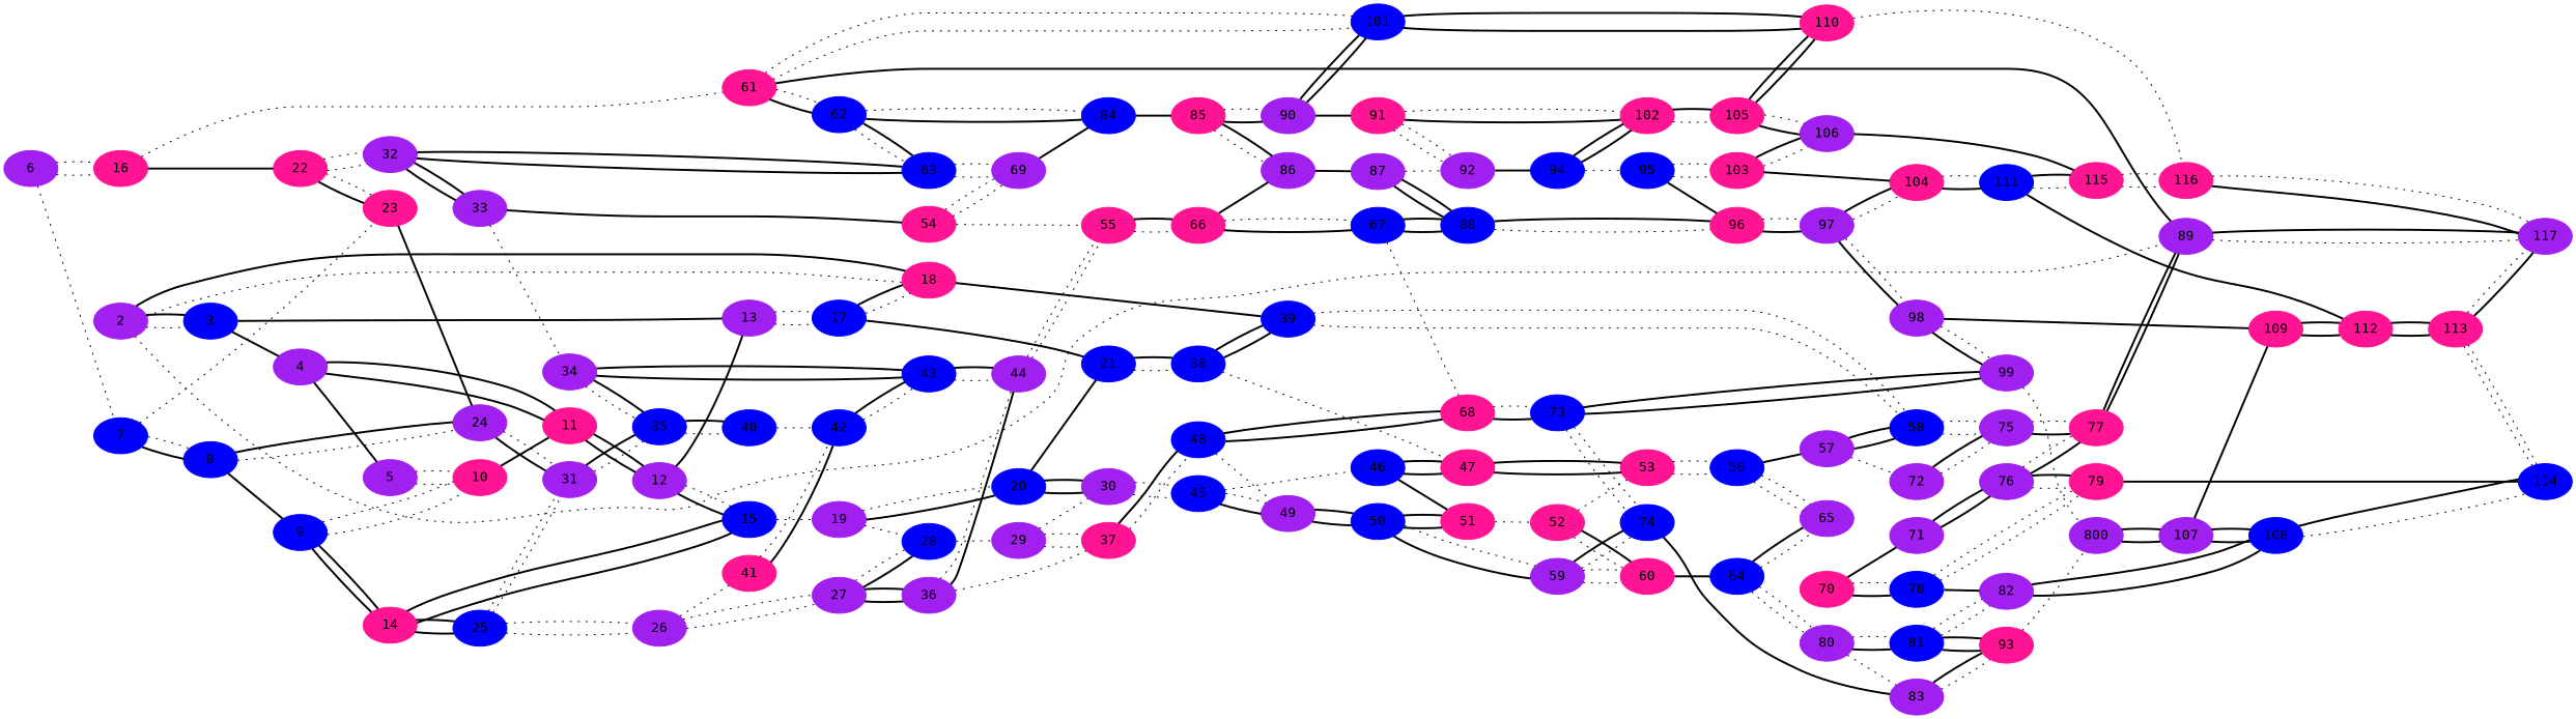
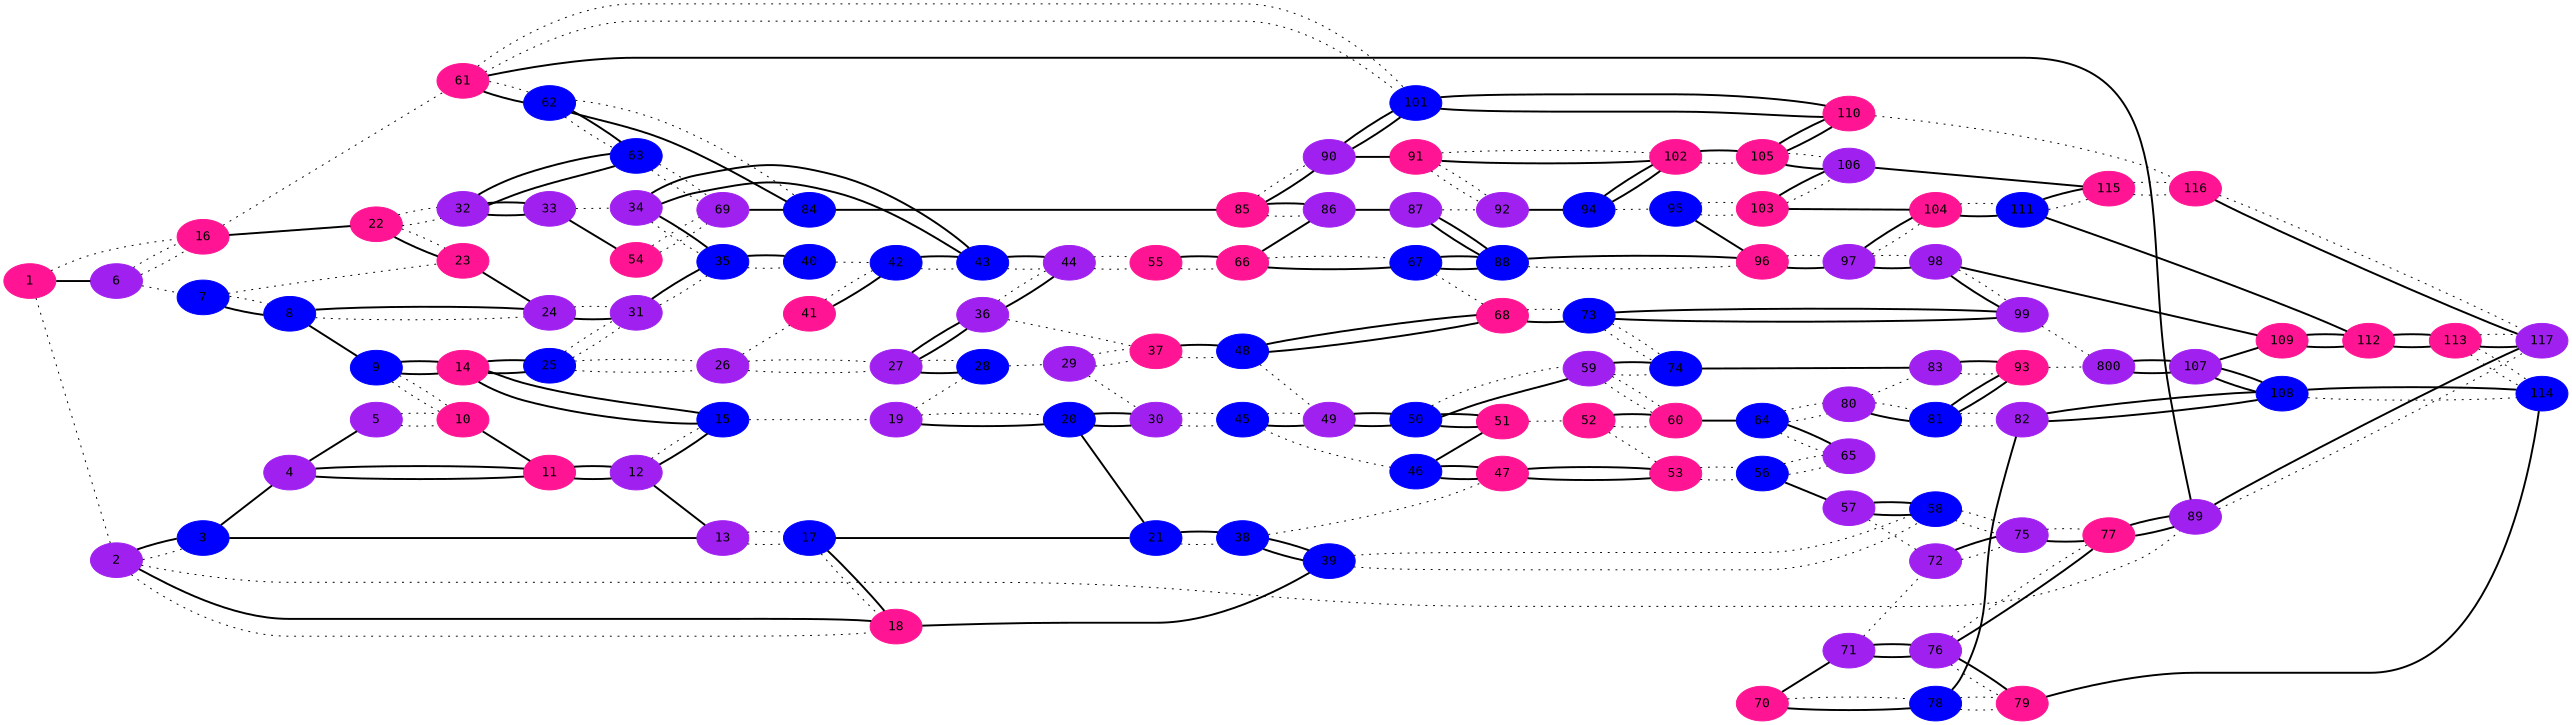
  graph {
    fontname="DejaVu Sans Mono"
    rankdir=LR
    node [color=purple fontname="DejaVu Sans Mono" style=filled]
    edge [fontname="DejaVu Sans Mono" style=bold]
+   1 [color=deeppink]
    2
    6
    16 [color=deeppink]
    3 [color=blue]
    18 [color=deeppink]
    89
    7 [color=blue]
    22 [color=deeppink]
    61 [color=deeppink]
    4
    13
    39 [color=blue]
    117
    5
    11 [color=deeppink]
    17 [color=blue]
    10 [color=deeppink]
    12
    8 [color=blue]
    23 [color=deeppink]
    9 [color=blue]
    24
    14 [color=deeppink]
    31
    15 [color=blue]
    25 [color=blue]
    19
    21 [color=blue]
    26
    20 [color=blue]
    28 [color=blue]
    32
    62 [color=blue]
    101 [color=blue]
    38 [color=blue]
    58 [color=blue]
    30
    29
    45 [color=blue]
    47 [color=deeppink]
    33
    63 [color=blue]
    35 [color=blue]
    27
    41 [color=deeppink]
    36
    42 [color=blue]
    37 [color=deeppink]
    44
    48 [color=blue]
    46 [color=blue]
    49
    40 [color=blue]
    34
    54 [color=deeppink]
    69
    43 [color=blue]
    55 [color=deeppink]
    68 [color=deeppink]
    53 [color=deeppink]
    75
    66 [color=deeppink]
    51 [color=deeppink]
    50 [color=blue]
    52 [color=deeppink]
    56 [color=blue]
    73 [color=blue]
    59
    60 [color=deeppink]
    74 [color=blue]
    64 [color=blue]
    57
    65
    84 [color=blue]
    67 [color=blue]
    86
    72
    77 [color=deeppink]
    83
    80
    110 [color=deeppink]
    85 [color=deeppink]
    81 [color=blue]
    70 [color=deeppink]
    71
    78 [color=blue]
    88 [color=blue]
    87
    96 [color=deeppink]
    99
    76
    79 [color=deeppink]
    82
    n95 [label=800]
    93 [color=deeppink]
    114 [color=blue]
    108 [color=blue]
    90
    91 [color=deeppink]
    92
    94 [color=blue]
    97
    102 [color=deeppink]
    105 [color=deeppink]
    95 [color=blue]
    107
    103 [color=deeppink]
    104 [color=deeppink]
    106
    98
    109 [color=deeppink]
    111 [color=blue]
    112 [color=deeppink]
    116 [color=deeppink]
    115 [color=deeppink]
    113 [color=deeppink]
+   1 -- 2 [style=dotted]
+   1 -- 6
+   1 -- 16 [style=dotted]
    2 -- 3 [style=dotted]
    2 -- 3
    2 -- 18 [style=dotted]
    2 -- 18
    2 -- 89 [style=dotted]
    6 -- 16 [style=dotted]
    6 -- 16 [style=dotted]
    6 -- 7 [style=dotted]
    16 -- 22
    16 -- 61 [style=dotted]
    3 -- 4
    3 -- 13
    18 -- 39
    89 -- 117 [style=dotted]
    89 -- 117
    7 -- 8
    7 -- 8 [style=dotted]
    7 -- 23 [style=dotted]
    22 -- 23
    22 -- 23 [style=dotted]
    22 -- 32 [style=dotted]
    22 -- 32 [style=dotted]
    61 -- 89
    61 -- 62
    61 -- 62 [style=dotted]
    61 -- 101 [style=dotted]
    61 -- 101 [style=dotted]
    4 -- 5
    4 -- 11
    4 -- 11
    13 -- 17 [style=dotted]
    13 -- 17 [style=dotted]
    39 -- 58 [style=dotted]
    39 -- 58 [style=dotted]
    5 -- 10 [style=dotted]
    5 -- 10 [style=dotted]
    11 -- 12
    11 -- 12
    17 -- 18 [style=dotted]
    17 -- 18
    17 -- 21
    10 -- 11
    12 -- 13
    12 -- 15
    12 -- 15 [style=dotted]
    8 -- 9
    8 -- 24 [style=dotted]
    8 -- 24
    23 -- 24
    9 -- 10 [style=dotted]
    9 -- 10 [style=dotted]
    9 -- 14
    9 -- 14
    24 -- 31
    24 -- 31 [style=dotted]
    14 -- 15
    14 -- 15
    14 -- 25
    14 -- 25
    31 -- 35 [style=dotted]
    31 -- 35
    15 -- 19 [style=dotted]
    25 -- 31 [style=dotted]
    25 -- 31 [style=dotted]
    25 -- 26 [style=dotted]
    25 -- 26 [style=dotted]
    19 -- 20
    19 -- 20 [style=dotted]
    19 -- 28 [style=dotted]
    21 -- 38 [style=dotted]
    21 -- 38
    26 -- 27 [style=dotted]
    26 -- 27 [style=dotted]
    26 -- 41 [style=dotted]
    20 -- 21
    20 -- 30
    20 -- 30
    28 -- 29 [style=dotted]
    32 -- 33
    32 -- 33
    32 -- 63
    32 -- 63
    62 -- 63 [style=dotted]
    62 -- 63
    62 -- 84
    62 -- 84 [style=dotted]
    101 -- 110
    101 -- 110
    38 -- 39
    38 -- 39
    38 -- 47 [style=dotted]
    58 -- 75 [style=dotted]
    58 -- 75 [style=dotted]
    30 -- 45 [style=dotted]
    30 -- 45 [style=dotted]
    29 -- 30 [style=dotted]
    29 -- 37 [style=dotted]
    29 -- 37 [style=dotted]
    45 -- 46 [style=dotted]
    45 -- 49
    45 -- 49 [style=dotted]
    47 -- 53
    47 -- 53
    33 -- 34 [style=dotted]
    33 -- 54
    63 -- 69 [style=dotted]
    63 -- 69 [style=dotted]
    35 -- 40 [style=dotted]
    35 -- 40
    27 -- 28
    27 -- 28 [style=dotted]
    27 -- 36
    27 -- 36
    41 -- 42
    41 -- 42 [style=dotted]
    36 -- 37 [style=dotted]
    36 -- 44
    36 -- 44 [style=dotted]
    42 -- 43 [style=dotted]
    42 -- 43
    37 -- 48 [style=dotted]
    37 -- 48
    44 -- 55 [style=dotted]
    44 -- 55 [style=dotted]
    48 -- 49 [style=dotted]
    48 -- 68
    48 -- 68
    46 -- 47
    46 -- 47
    46 -- 51
    49 -- 50
    49 -- 50
    40 -- 42 [style=dotted]
    34 -- 35 [style=dotted]
    34 -- 35
    34 -- 43
    34 -- 43
    54 -- 69 [style=dotted]
    54 -- 69 [style=dotted]
-   54 -- 55 [style=dotted]
    69 -- 84
    43 -- 44 [style=dotted]
    43 -- 44
    55 -- 66 [style=dotted]
    55 -- 66
    68 -- 73
    68 -- 73 [style=dotted]
    53 -- 56 [style=dotted]
    53 -- 56 [style=dotted]
    75 -- 77
    75 -- 77 [style=dotted]
    66 -- 67
    66 -- 67 [style=dotted]
    66 -- 86
    51 -- 52 [style=dotted]
    50 -- 51
    50 -- 51
    50 -- 59
    50 -- 59 [style=dotted]
    52 -- 53 [style=dotted]
    52 -- 60 [style=dotted]
    52 -- 60
    56 -- 57
    56 -- 65 [style=dotted]
    56 -- 65 [style=dotted]
    73 -- 74 [style=dotted]
    73 -- 74 [style=dotted]
    73 -- 99
    73 -- 99
    59 -- 60 [style=dotted]
    59 -- 60 [style=dotted]
    59 -- 74 [style=dotted]
    59 -- 74
    60 -- 64
    74 -- 83
    64 -- 65 [style=dotted]
    64 -- 65
    64 -- 80 [style=dotted]
    64 -- 80 [style=dotted]
    57 -- 58
    57 -- 58
    57 -- 72 [style=dotted]
    84 -- 85
    67 -- 68 [style=dotted]
    67 -- 88
    67 -- 88
    86 -- 87
    72 -- 75 [style=dotted]
    72 -- 75
    77 -- 89
    77 -- 89
    83 -- 93 [style=dotted]
    83 -- 93
    80 -- 83 [style=dotted]
    80 -- 81
    80 -- 81 [style=dotted]
    110 -- 116 [style=dotted]
    85 -- 86 [style=dotted]
    85 -- 86
    85 -- 90
    85 -- 90 [style=dotted]
    81 -- 82 [style=dotted]
    81 -- 82 [style=dotted]
    81 -- 93
    81 -- 93
    70 -- 71
    70 -- 78
    70 -- 78 [style=dotted]
+   71 -- 72 [style=dotted]
    71 -- 76
    71 -- 76
    78 -- 79 [style=dotted]
    78 -- 79 [style=dotted]
    78 -- 82
    88 -- 96 [style=dotted]
    88 -- 96
    87 -- 88
    87 -- 88
    87 -- 92 [style=dotted]
    96 -- 97
    96 -- 97 [style=dotted]
    99 -- n95 [style=dotted]
    76 -- 77
    76 -- 77 [style=dotted]
    76 -- 79 [style=dotted]
    76 -- 79
    79 -- 114
    82 -- 108
    82 -- 108
    n95 -- 107
    n95 -- 107
    93 -- n95 [style=dotted]
    108 -- 114 [style=dotted]
    108 -- 114
    90 -- 101
    90 -- 101
    90 -- 91
    91 -- 92 [style=dotted]
    91 -- 92 [style=dotted]
    91 -- 102
    91 -- 102 [style=dotted]
    92 -- 94
    94 -- 102
    94 -- 102
    94 -- 95 [style=dotted]
    97 -- 104 [style=dotted]
    97 -- 104
    97 -- 98
    97 -- 98 [style=dotted]
    102 -- 105 [style=dotted]
    102 -- 105
    105 -- 110
    105 -- 110
    105 -- 106
    105 -- 106 [style=dotted]
    95 -- 96
    95 -- 103 [style=dotted]
    95 -- 103 [style=dotted]
    107 -- 108
    107 -- 108
    107 -- 109
    103 -- 104
    103 -- 106 [style=dotted]
    103 -- 106
    104 -- 111
    104 -- 111 [style=dotted]
    106 -- 115
    98 -- 99
    98 -- 99 [style=dotted]
    98 -- 109
    109 -- 112
    109 -- 112
    111 -- 112
    111 -- 115 [style=dotted]
    111 -- 115
    112 -- 113
    112 -- 113
    116 -- 117
    116 -- 117 [style=dotted]
    115 -- 116 [style=dotted]
    115 -- 116 [style=dotted]
    113 -- 117
    113 -- 117 [style=dotted]
    113 -- 114 [style=dotted]
    113 -- 114 [style=dotted]
  }
